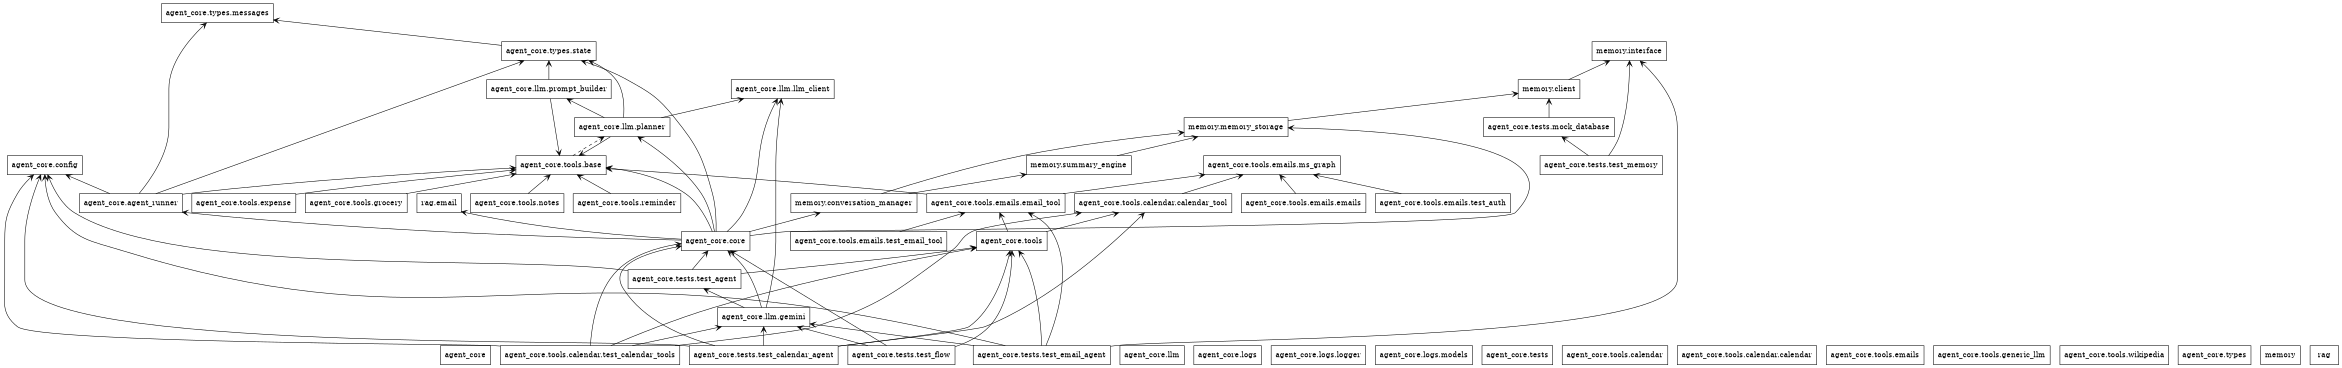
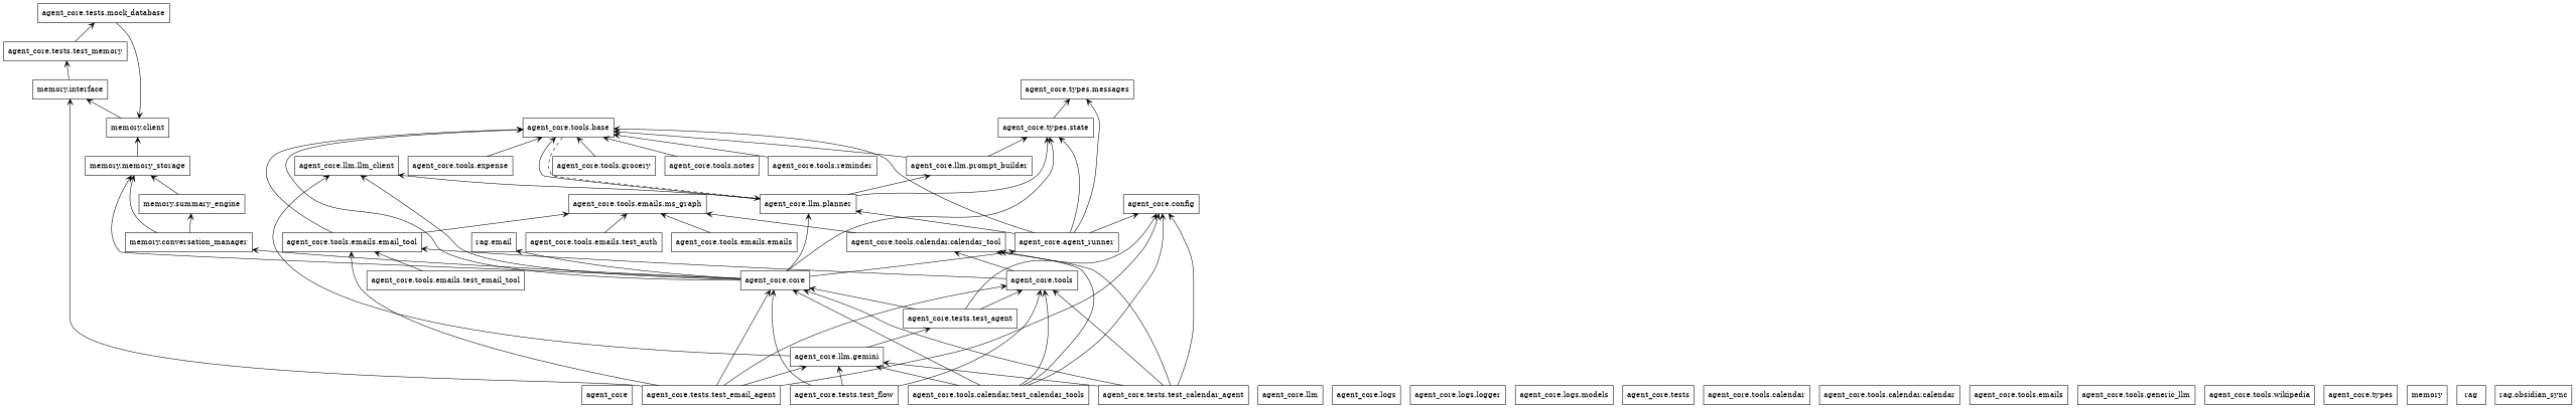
  digraph {
    rankdir=BT
    node [color=black shape=box style=solid]
    edge [arrowhead=open arrowtail=none]
    n1 [label=agent_core]
    n2 [label="agent_core.agent_runner"]
    n3 [label="agent_core.config"]
    n4 [label="agent_core.llm.planner"]
    n5 [label="agent_core.tools.base"]
    n6 [label="agent_core.types.messages"]
    n7 [label="agent_core.types.state"]
    n8 [label="agent_core.llm.llm_client"]
    n9 [label="agent_core.llm.prompt_builder"]
    n10 [label="agent_core.core"]
    n11 [label="memory.conversation_manager"]
    n12 [label="memory.memory_storage"]
    n13 [label="rag.email"]
    n14 [label="memory.summary_engine"]
    n15 [label="memory.client"]
    n16 [label="agent_core.llm"]
    n17 [label="agent_core.llm.gemini"]
    n18 [label="agent_core.tests.test_agent"]
    n19 [label="agent_core.logs"]
    n20 [label="agent_core.logs.logger"]
    n21 [label="agent_core.logs.models"]
    n22 [label="agent_core.tests"]
    n23 [label="agent_core.tests.mock_database"]
    n24 [label="memory.interface"]
    n25 [label="agent_core.tools"]
    n26 [label="agent_core.tools.calendar.calendar_tool"]
    n27 [label="agent_core.tools.emails.email_tool"]
    n28 [label="agent_core.tests.test_calendar_agent"]
    n29 [label="agent_core.tools.emails.ms_graph"]
    n30 [label="agent_core.tests.test_email_agent"]
    n31 [label="agent_core.tests.test_flow"]
    n32 [label="agent_core.tests.test_memory"]
    n33 [label="agent_core.tools.calendar"]
    n34 [label="agent_core.tools.calendar.calendar"]
    n35 [label="agent_core.tools.calendar.test_calendar_tools"]
    n36 [label="agent_core.tools.emails"]
    n37 [label="agent_core.tools.emails.emails"]
    n38 [label="agent_core.tools.emails.test_auth"]
    n39 [label="agent_core.tools.emails.test_email_tool"]
    n40 [label="agent_core.tools.expense"]
    n41 [label="agent_core.tools.generic_llm"]
    n42 [label="agent_core.tools.grocery"]
    n43 [label="agent_core.tools.notes"]
    n44 [label="agent_core.tools.reminder"]
    n45 [label="agent_core.tools.wikipedia"]
    n46 [label="agent_core.types"]
    n47 [label=memory]
    n48 [label=rag]
+   n49 [label="rag.obsidian_sync"]
    n2 -> n3
+   n2 -> n4
    n2 -> n5
    n2 -> n6
    n2 -> n7
    n4 -> n5
    n4 -> n7
    n4 -> n8
    n4 -> n9
    n5 -> n4 [style=dashed]
    n7 -> n6
    n9 -> n5
    n9 -> n7
    n10 -> n2
    n10 -> n4
    n10 -> n5
    n10 -> n7
    n10 -> n8
    n10 -> n11
    n10 -> n12
    n10 -> n13
    n11 -> n12
    n11 -> n14
    n12 -> n15
    n14 -> n12
    n15 -> n24
    n17 -> n8
    n17 -> n18
    n18 -> n3
    n18 -> n10
    n18 -> n25
    n23 -> n15
    n25 -> n26
    n25 -> n27
    n26 -> n29
    n27 -> n5
    n27 -> n29
    n28 -> n3
    n28 -> n10
    n28 -> n17
    n28 -> n25
    n28 -> n26
    n30 -> n3
-   n17 -> n10
+   n30 -> n10
    n30 -> n17
    n30 -> n24
    n30 -> n25
    n30 -> n27
    n31 -> n10
    n31 -> n17
    n31 -> n25
    n32 -> n23
-   n32 -> n24
+   n24 -> n32
    n35 -> n3
    n35 -> n10
    n35 -> n17
    n35 -> n25
    n35 -> n26
    n37 -> n29
    n38 -> n29
    n39 -> n27
    n40 -> n5
    n42 -> n5
    n43 -> n5
    n44 -> n5
  }
